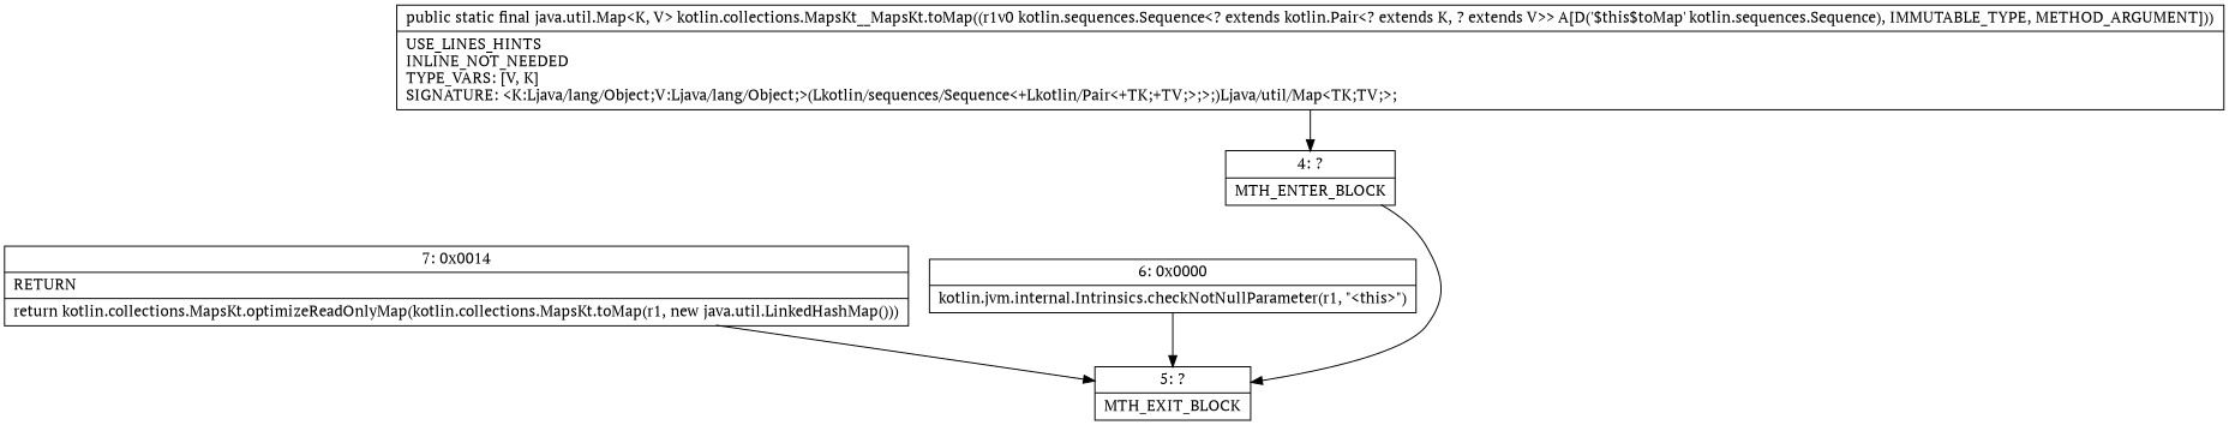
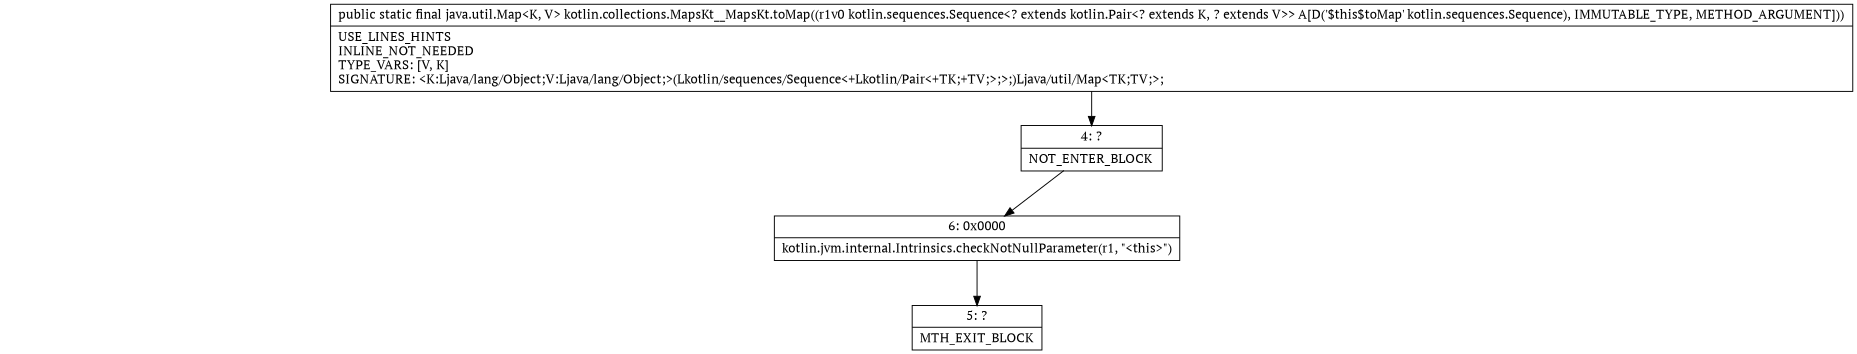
  digraph {
    fontname="PT Serif"
    node [fontname="PT Serif" shape=record]
    edge [fontname="PT Serif"]
-   n1 [label="{4\:\ ?|MTH_ENTER_BLOCK\l}"]
+   n1 [label="{4\:\ ?|NOT_ENTER_BLOCK\l}"]
    n2 [label="{6\:\ 0x0000|kotlin.jvm.internal.Intrinsics.checkNotNullParameter(r1, \"\<this\>\")\l}"]
    n3 [label="{5\:\ ?|MTH_EXIT_BLOCK\l}"]
-   n4 [label="{7\:\ 0x0014|RETURN\l|return kotlin.collections.MapsKt.optimizeReadOnlyMap(kotlin.collections.MapsKt.toMap(r1, new java.util.LinkedHashMap()))\l}"]
    n5 [label="{public static final java.util.Map\<K, V\> kotlin.collections.MapsKt__MapsKt.toMap((r1v0 kotlin.sequences.Sequence\<? extends kotlin.Pair\<? extends K, ? extends V\>\> A[D('$this$toMap' kotlin.sequences.Sequence), IMMUTABLE_TYPE, METHOD_ARGUMENT]))  | USE_LINES_HINTS\lINLINE_NOT_NEEDED\lTYPE_VARS: [V, K]\lSIGNATURE: \<K:Ljava\/lang\/Object;V:Ljava\/lang\/Object;\>(Lkotlin\/sequences\/Sequence\<+Lkotlin\/Pair\<+TK;+TV;\>;\>;)Ljava\/util\/Map\<TK;TV;\>;\l}"]
-   n1 -> n3
+   n1 -> n2
    n2 -> n3
-   n4 -> n3
    n5 -> n1
  }
